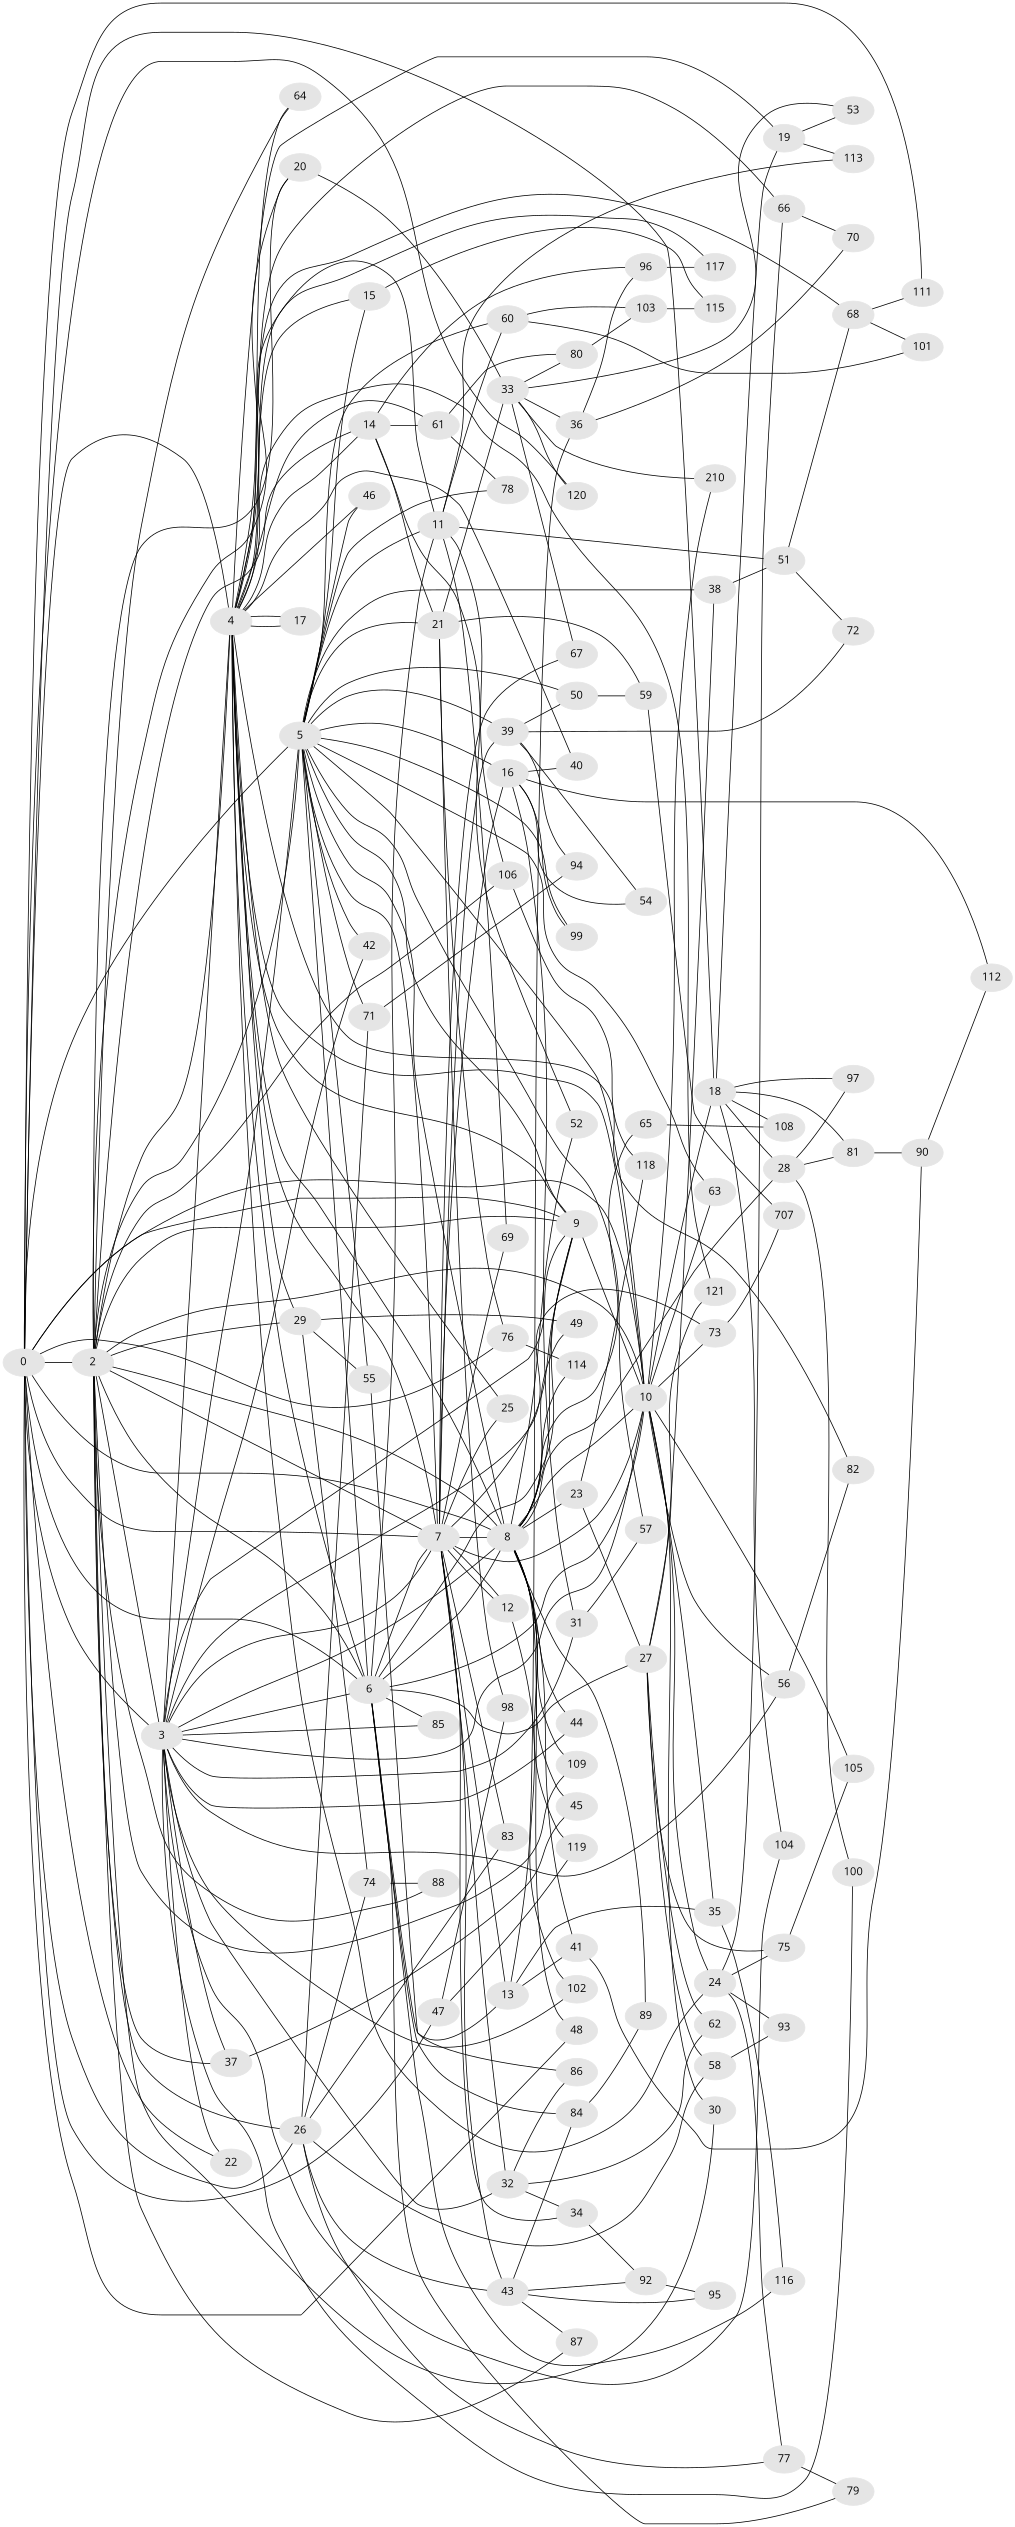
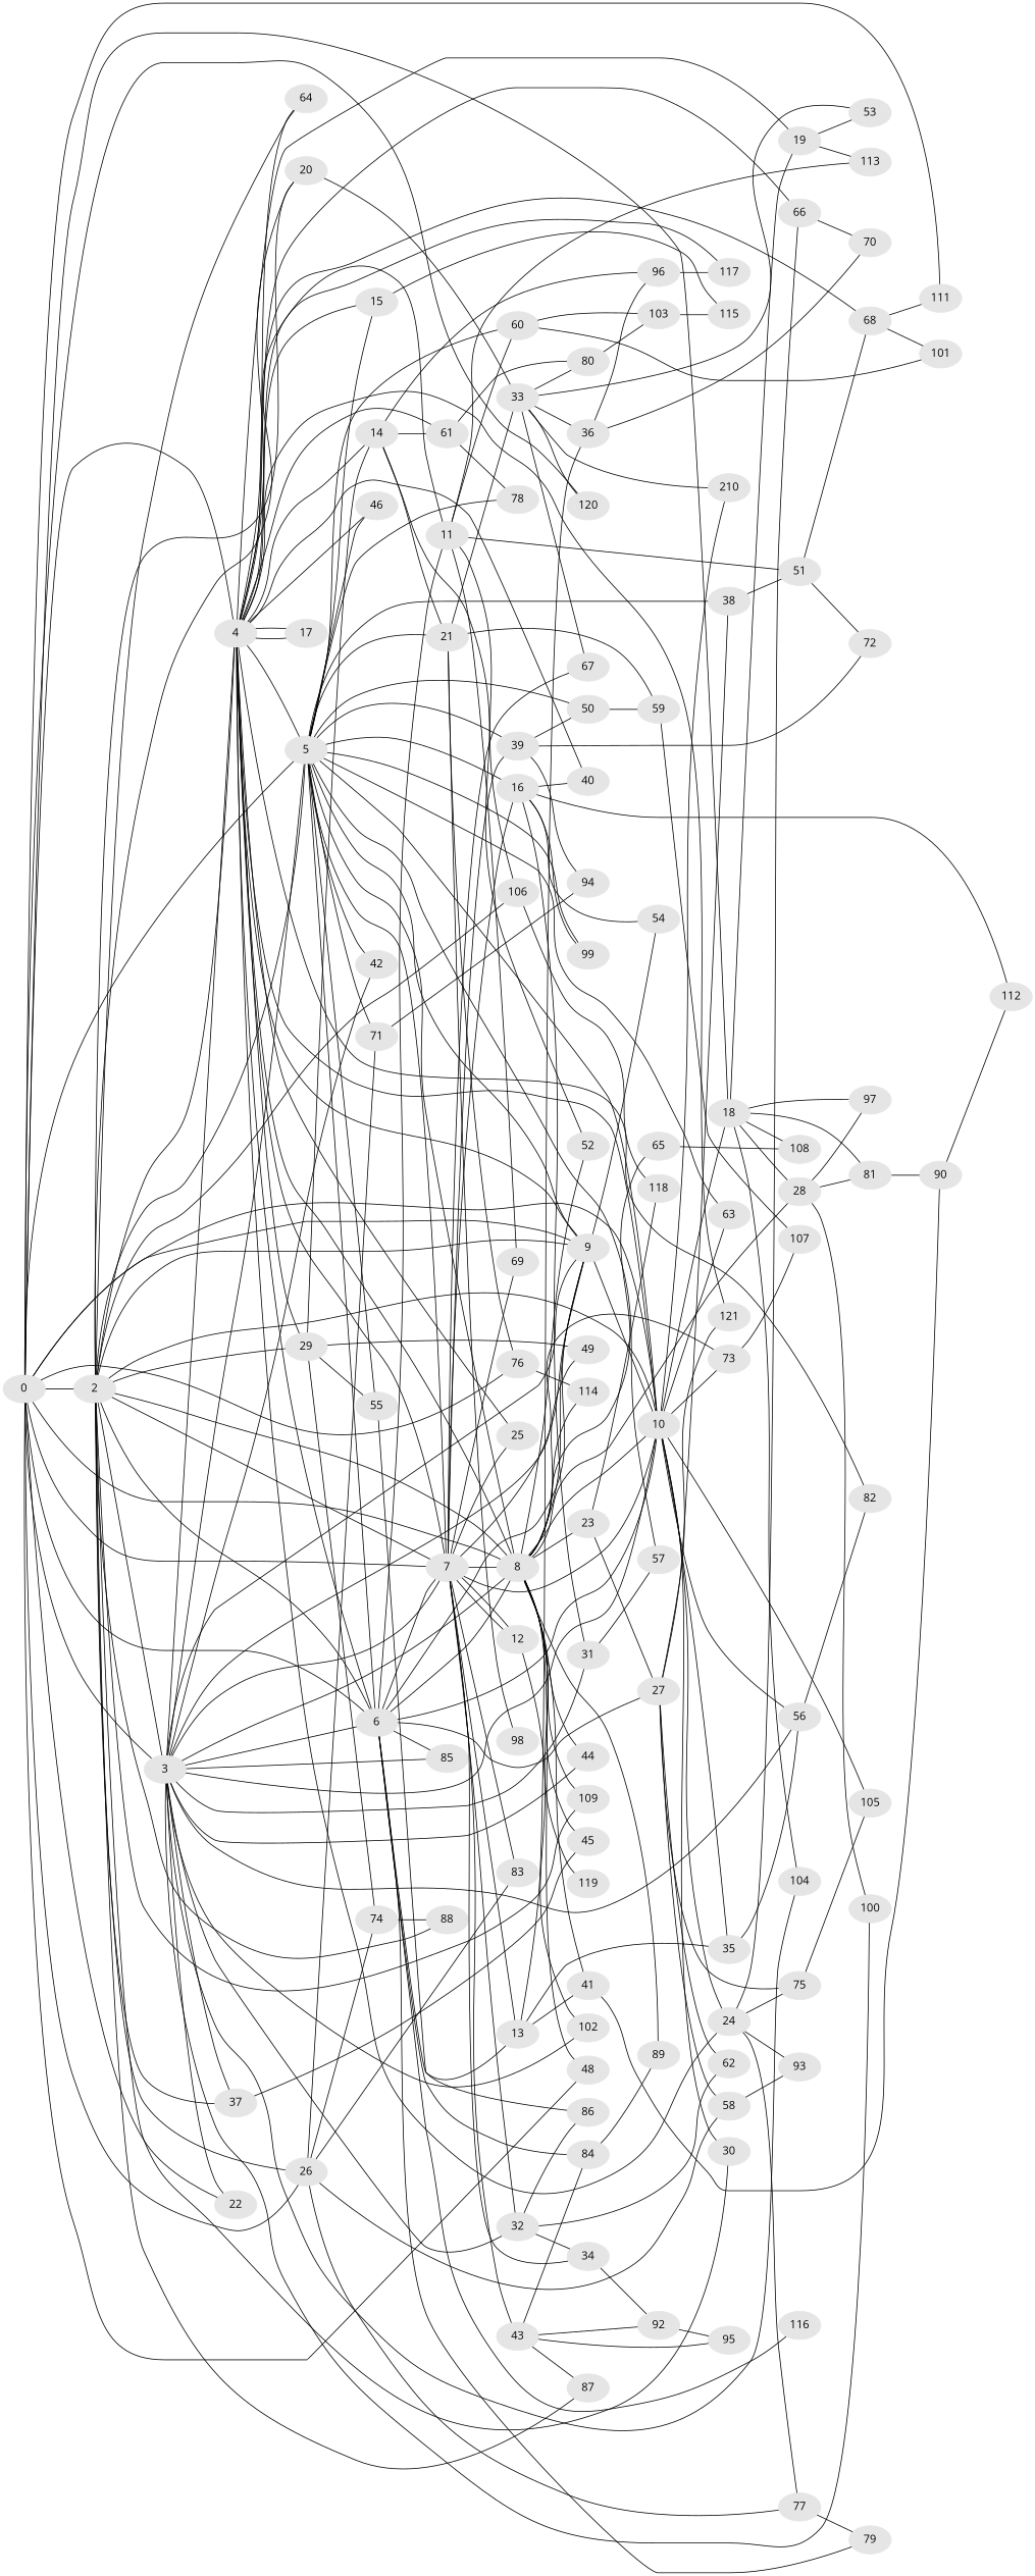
  graph {
    fontname="Open Sans"
    rankdir=LR
    node [color=gray90 fontname="Open Sans" style=filled]
    edge [fontname="Open Sans"]
    n1 [label=0]
    2
    3
    4
    5
    6
    7
    8
    9
    10
    18
    22
    26
-   47
    48
    76
    111
    120
    11
    14
    20
    29
    30
    37
    64
    87
    88
    106
    109
    31
    32
    42
    44
    56
    73
    85
    100
    102
    104
    15
    17
    19
    24
    25
    40
    46
    61
    66
    68
    82
    117
    121
    16
    21
    38
    39
    50
    55
    57
    60
    63
    71
    78
    99
    13
    27
    79
    84
    116
    12
    34
    43
    67
    69
    83
    65
    23
    28
    41
    45
    49
    52
    89
    114
    119
    54
    35
    105
    n89 [label=210]
    81
    97
    108
    77
    58
    74
    98
    51
    113
    96
    33
    118
    86
    62
-   107 [label=707]
+   107
    115
    53
    75
    93
    80
    70
    101
    112
    59
    72
    94
    103
    36
    92
    95
    90
    n1 -- 2
    n1 -- 3
    n1 -- 4
    n1 -- 5
    n1 -- 6
    n1 -- 7
    n1 -- 8
    n1 -- 9
    n1 -- 10
    n1 -- 18
    n1 -- 22
    n1 -- 26
-   n1 -- 47
    n1 -- 48
    n1 -- 76
    n1 -- 111
    n1 -- 120
    2 -- 3
    2 -- 4
    2 -- 5
    2 -- 6
    2 -- 7
    2 -- 8
    2 -- 9
    2 -- 10
    2 -- 26
    2 -- 11
-   2 -- 14
+   29 -- 14
    2 -- 20
    2 -- 29
    2 -- 30
    2 -- 37
    2 -- 64
    2 -- 87
    2 -- 88
    2 -- 106
    2 -- 109
    3 -- 4
    3 -- 5
    3 -- 6
    3 -- 7
    3 -- 8
    3 -- 9
    3 -- 10
    3 -- 22
    3 -- 37
    3 -- 31
    3 -- 32
    3 -- 42
    3 -- 44
    3 -- 56
    3 -- 73
    3 -- 85
    3 -- 100
    3 -- 102
    3 -- 104
-   11 -- 5
+   4 -- 5
    4 -- 6
    4 -- 7
    4 -- 8
    4 -- 9
    4 -- 10
    4 -- 14
    4 -- 20
    4 -- 29
    4 -- 64
    4 -- 15
    4 -- 17
    4 -- 17
    4 -- 19
    4 -- 24
    4 -- 25
    4 -- 40
    4 -- 46
    4 -- 61
    4 -- 66
    4 -- 68
    4 -- 82
    4 -- 117
    4 -- 121
    5 -- 6
    5 -- 7
    5 -- 8
    5 -- 9
    5 -- 10
    5 -- 42
    5 -- 15
    5 -- 46
    5 -- 16
    5 -- 21
    5 -- 38
    5 -- 39
    5 -- 50
    5 -- 55
    5 -- 57
    5 -- 60
    5 -- 63
    5 -- 71
    5 -- 78
    5 -- 99
    6 -- 7
    6 -- 8
    6 -- 9
    6 -- 10
    6 -- 11
    6 -- 85
    6 -- 13
    6 -- 27
    6 -- 79
    6 -- 84
    6 -- 116
    7 -- 8
    7 -- 9
    7 -- 10
    7 -- 32
    7 -- 25
    7 -- 16
    7 -- 39
    7 -- 13
    7 -- 12
    7 -- 12
    7 -- 34
    7 -- 43
    7 -- 67
    7 -- 69
    7 -- 83
    8 -- 9
    8 -- 10
    8 -- 48
    8 -- 109
    8 -- 44
    8 -- 65
    8 -- 23
    8 -- 28
    8 -- 41
    8 -- 45
    8 -- 49
    8 -- 52
    8 -- 89
    8 -- 114
    8 -- 119
    9 -- 10
-   39 -- 54
+   9 -- 54
    10 -- 18
    10 -- 30
    10 -- 56
    10 -- 73
    10 -- 24
    10 -- 63
    10 -- 35
    10 -- 105
    10 -- n89
    18 -- 104
    18 -- 19
    18 -- 28
    18 -- 81
    18 -- 97
    18 -- 108
    26 -- 71
-   26 -- 43
    26 -- 83
    26 -- 77
    26 -- 58
    26 -- 74
-   47 -- 119
-   47 -- 98
    76 -- 114
    11 -- 106
    11 -- 60
    11 -- 69
    11 -- 51
    11 -- 113
    14 -- 61
    14 -- 21
    14 -- 52
    14 -- 96
    20 -- 33
    29 -- 55
    29 -- 49
    29 -- 74
    37 -- 45
    106 -- 118
    31 -- 57
    32 -- 34
    32 -- 86
    32 -- 62
    56 -- 82
    73 -- 107
    15 -- 115
    19 -- 113
    19 -- 53
    24 -- 66
    24 -- 77
    24 -- 75
    24 -- 93
    61 -- 78
    61 -- 80
    66 -- 70
    68 -- 111
    68 -- 101
    16 -- 31
    16 -- 40
    16 -- 99
    16 -- 54
    16 -- 112
    21 -- 76
    21 -- 98
    21 -- 33
    21 -- 59
    38 -- 51
    39 -- 50
    39 -- 72
    39 -- 94
    50 -- 59
    55 -- 86
    60 -- 101
    60 -- 103
    71 -- 94
    13 -- 41
    13 -- 35
    13 -- 36
    27 -- 121
    27 -- 38
    27 -- 58
    27 -- 62
    27 -- 75
    84 -- 89
    12 -- 102
    34 -- 92
    43 -- 87
    43 -- 84
    43 -- 92
    43 -- 95
    65 -- 108
    23 -- 27
    23 -- 118
    28 -- 100
    28 -- 81
    28 -- 97
    41 -- 90
-   35 -- 116
+   35 -- 56
    81 -- 90
    77 -- 79
    58 -- 93
    74 -- 88
    51 -- 68
    51 -- 72
    96 -- 117
    33 -- 120
    33 -- 67
    33 -- n89
    33 -- 53
    33 -- 80
    33 -- 36
    75 -- 105
    80 -- 103
    59 -- 107
    103 -- 115
    36 -- 96
    36 -- 70
    92 -- 95
    90 -- 112
  }
